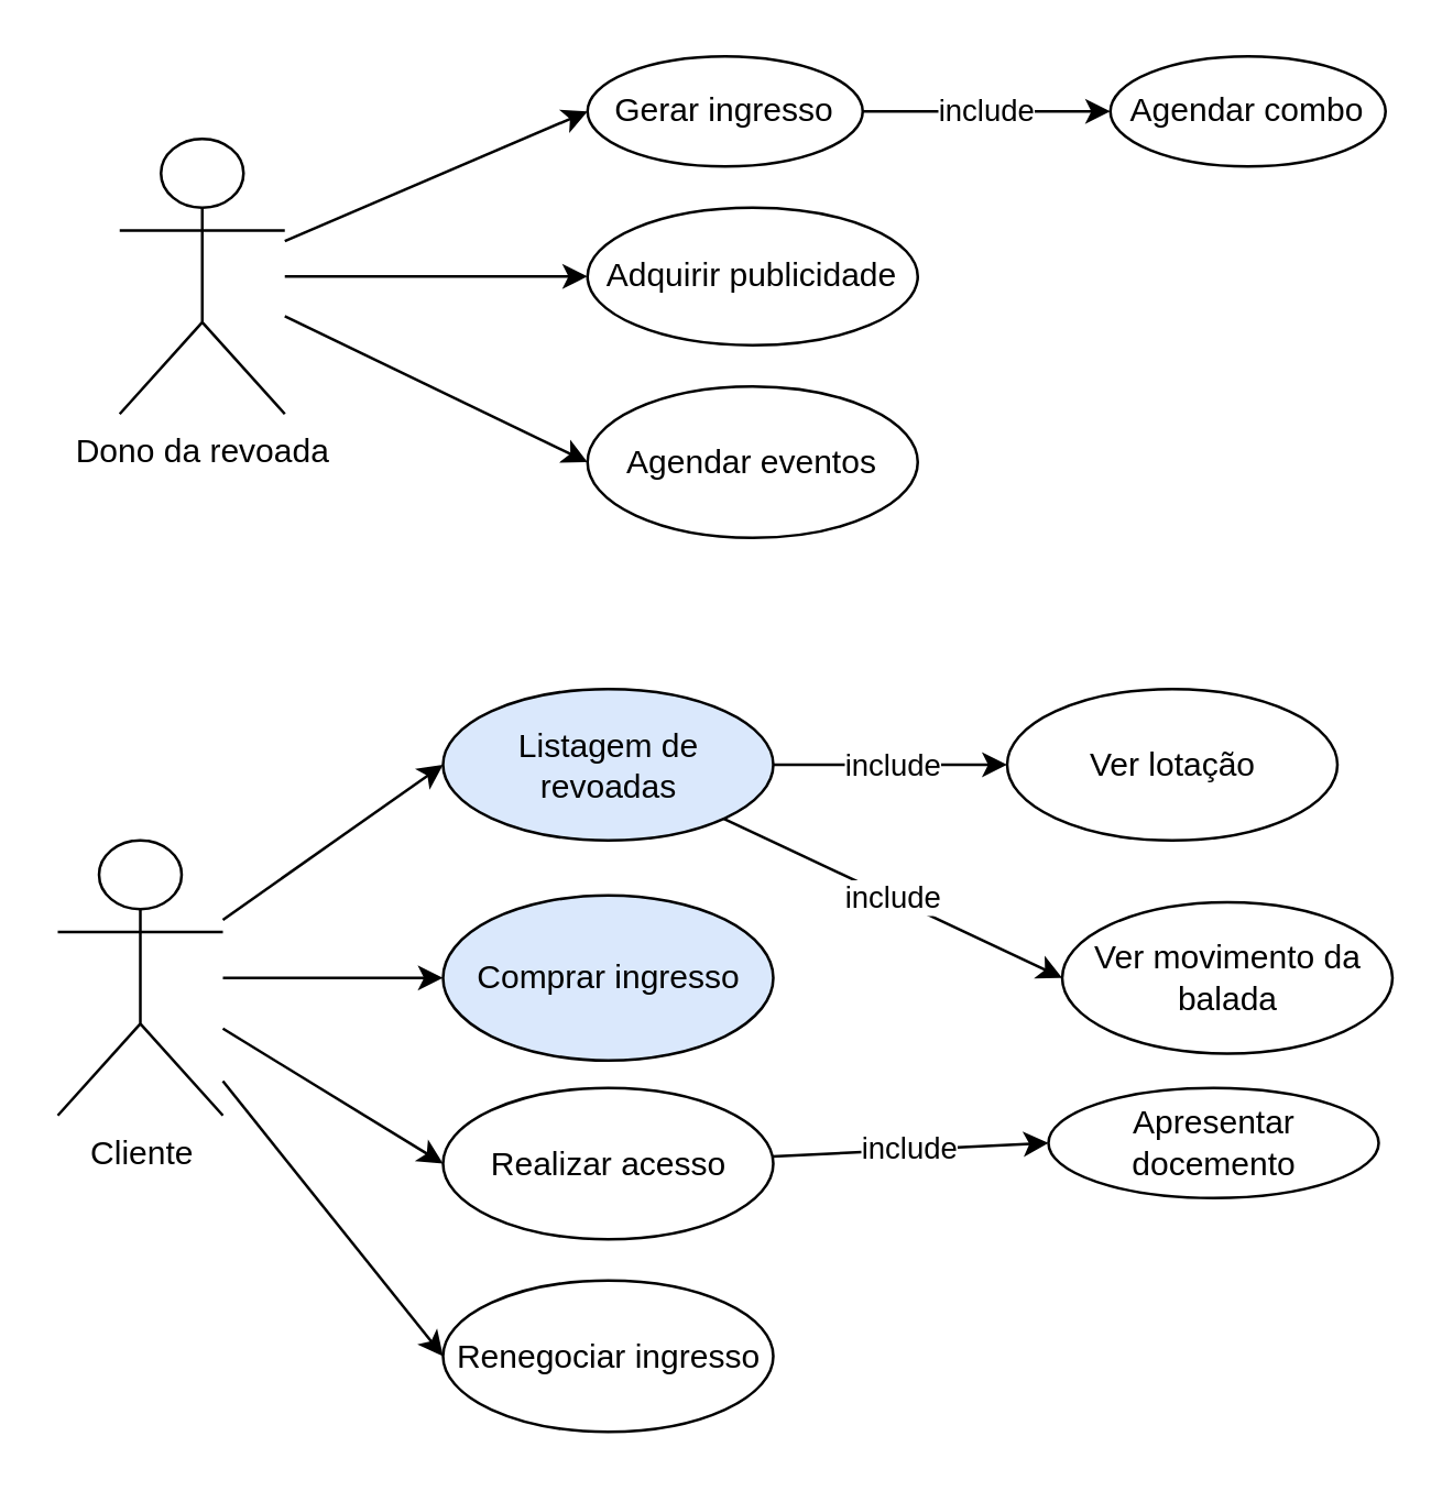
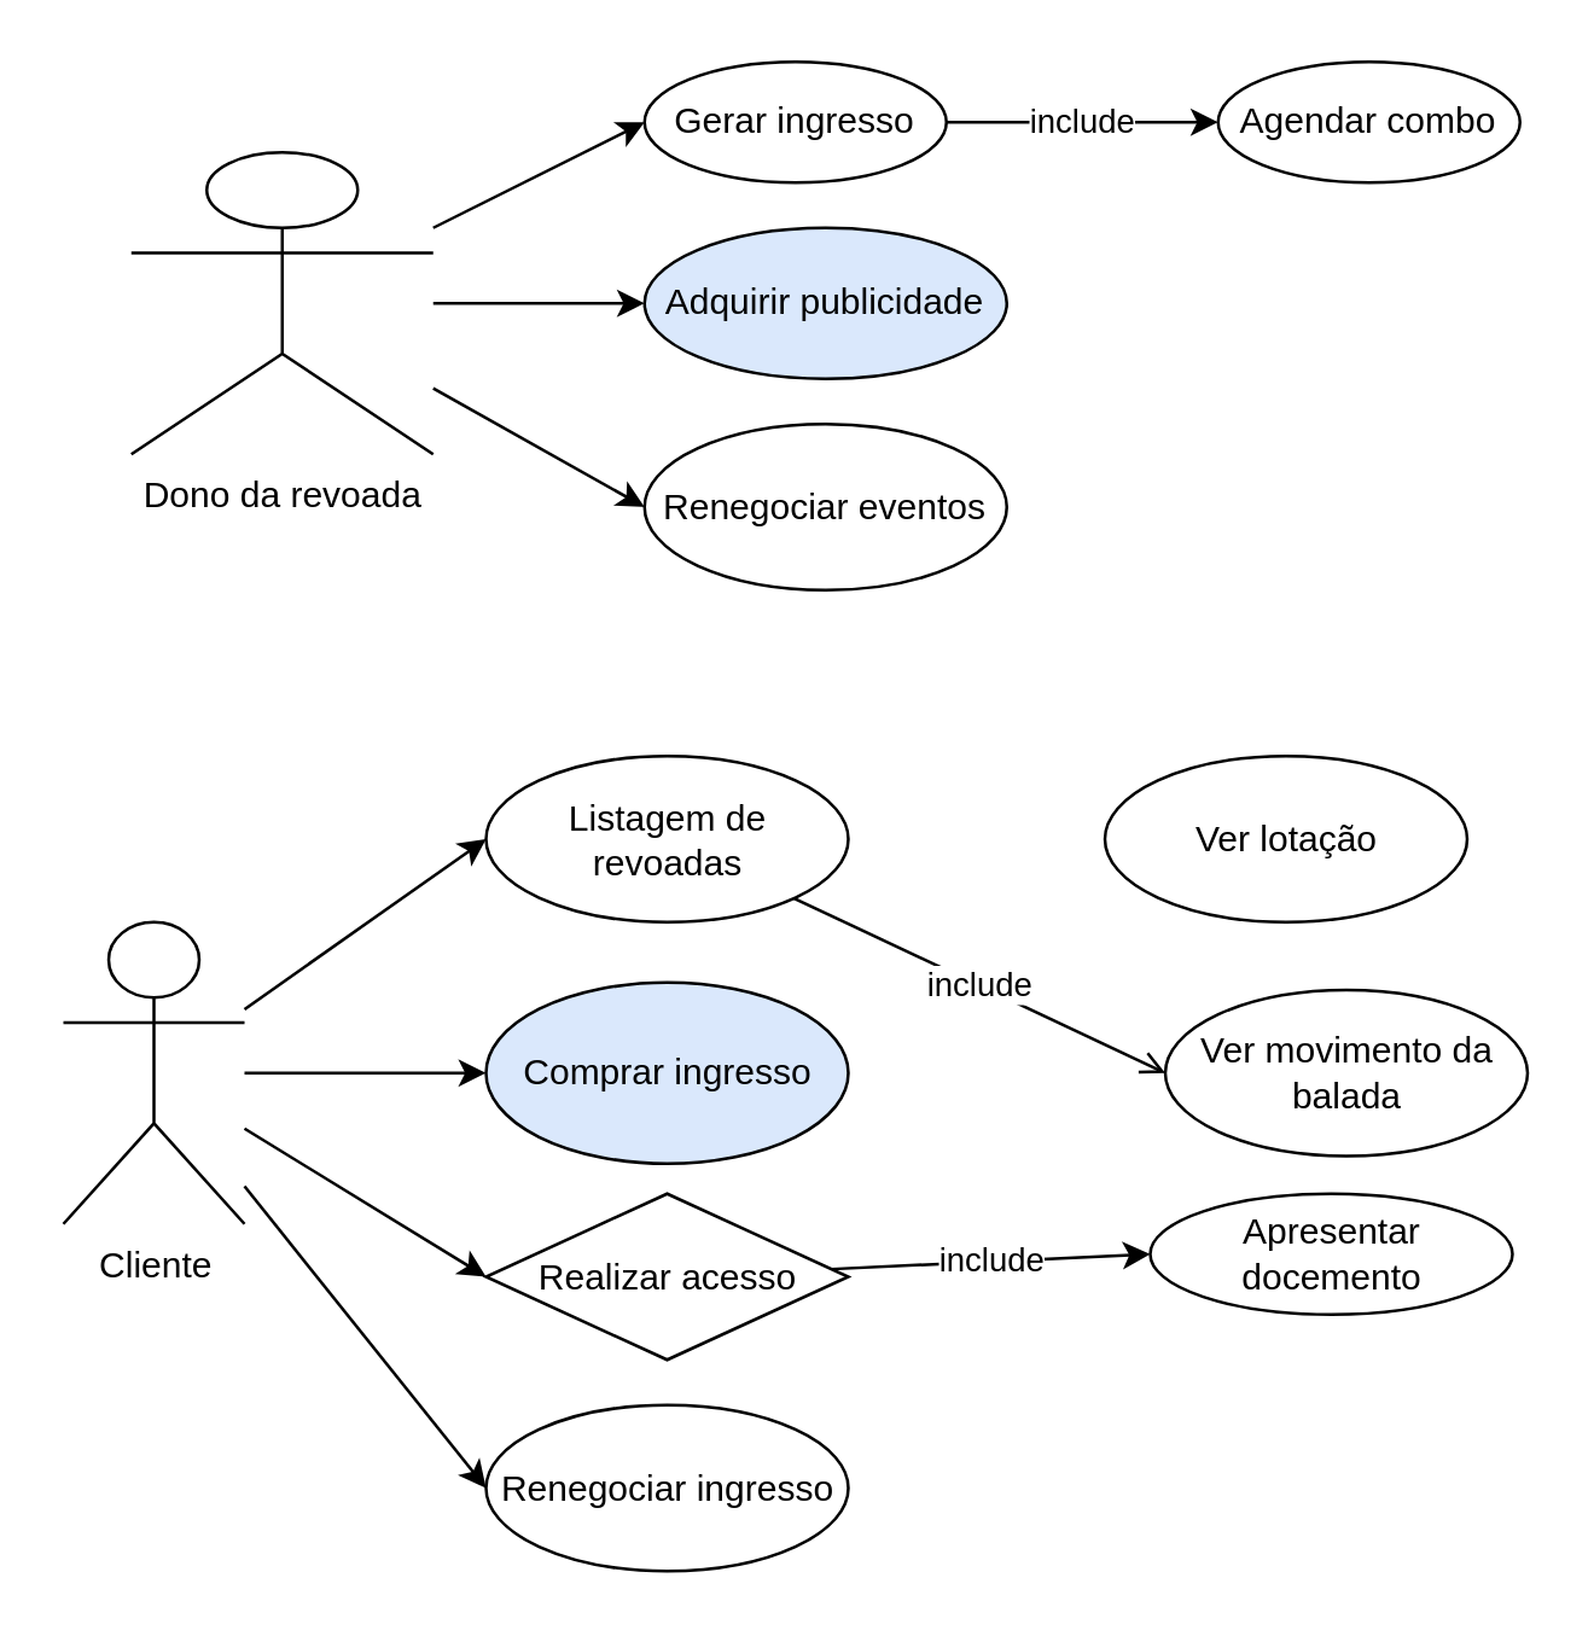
  <mxCell id="0" />
  <mxCell id="1" parent="0" />
  <mxCell id="2" style="edgeStyle=none;html=1;entryX=0;entryY=0.5;entryDx=0;entryDy=0;" edge="1" parent="1" source="5" target="7"><mxGeometry relative="1" as="geometry" /></mxCell>
  <mxCell id="3" style="edgeStyle=none;html=1;entryX=0;entryY=0.5;entryDx=0;entryDy=0;" edge="1" parent="1" source="5" target="9"><mxGeometry relative="1" as="geometry" /></mxCell>
  <mxCell id="4" style="edgeStyle=none;html=1;entryX=0;entryY=0.5;entryDx=0;entryDy=0;" edge="1" parent="1" source="5" target="10"><mxGeometry relative="1" as="geometry" /></mxCell>
- <mxCell id="5" value="Dono da revoada" style="shape=umlActor;verticalLabelPosition=bottom;verticalAlign=top;html=1;" vertex="1" parent="1"><mxGeometry x="43" y="50" width="60" height="100" as="geometry" /></mxCell>
+ <mxCell id="5" value="Dono da revoada" style="shape=umlActor;verticalLabelPosition=bottom;verticalAlign=top;html=1;" vertex="1" parent="1"><mxGeometry x="43" y="50" width="100" height="100" as="geometry" /></mxCell>
  <mxCell id="6" value="include" style="edgeStyle=none;html=1;entryX=0;entryY=0.5;entryDx=0;entryDy=0;" edge="1" parent="1" source="7" target="8"><mxGeometry relative="1" as="geometry" /></mxCell>
  <mxCell id="7" value="Gerar ingresso" style="ellipse;whiteSpace=wrap;html=1;align=center;" vertex="1" parent="1"><mxGeometry x="213" y="20" width="100" height="40" as="geometry" /></mxCell>
  <mxCell id="8" value="Agendar combo" style="ellipse;whiteSpace=wrap;html=1;align=center;" vertex="1" parent="1"><mxGeometry x="403" y="20" width="100" height="40" as="geometry" /></mxCell>
- <mxCell id="9" value="Adquirir publicidade" style="ellipse;whiteSpace=wrap;html=1;align=center;" vertex="1" parent="1"><mxGeometry x="213" y="75" width="120" height="50" as="geometry" /></mxCell>
- <mxCell id="10" value="Agendar eventos" style="ellipse;whiteSpace=wrap;html=1;align=center;" vertex="1" parent="1"><mxGeometry x="213" y="140" width="120" height="55" as="geometry" /></mxCell>
+ <mxCell id="9" value="Adquirir publicidade" style="ellipse;whiteSpace=wrap;html=1;align=center;fillColor=#dae8fc;" vertex="1" parent="1"><mxGeometry x="213" y="75" width="120" height="50" as="geometry" /></mxCell>
+ <mxCell id="10" value="Renegociar eventos" style="ellipse;whiteSpace=wrap;html=1;align=center;" vertex="1" parent="1"><mxGeometry x="213" y="140" width="120" height="55" as="geometry" /></mxCell>
  <mxCell id="11" style="edgeStyle=none;html=1;entryX=0;entryY=0.5;entryDx=0;entryDy=0;" edge="1" parent="1" source="15" target="18"><mxGeometry relative="1" as="geometry" /></mxCell>
  <mxCell id="12" style="edgeStyle=none;html=1;entryX=0;entryY=0.5;entryDx=0;entryDy=0;" edge="1" parent="1" source="15" target="22"><mxGeometry relative="1" as="geometry" /></mxCell>
  <mxCell id="13" style="edgeStyle=none;html=1;entryX=0;entryY=0.5;entryDx=0;entryDy=0;" edge="1" parent="1" source="15" target="24"><mxGeometry relative="1" as="geometry" /></mxCell>
  <mxCell id="14" style="edgeStyle=none;html=1;entryX=0;entryY=0.5;entryDx=0;entryDy=0;" edge="1" parent="1" source="15" target="25"><mxGeometry relative="1" as="geometry" /></mxCell>
  <mxCell id="15" value="Cliente" style="shape=umlActor;verticalLabelPosition=bottom;verticalAlign=top;html=1;" vertex="1" parent="1"><mxGeometry x="20.5" y="305" width="60" height="100" as="geometry" /></mxCell>
- <mxCell id="16" value="include" style="edgeStyle=none;html=1;entryX=0;entryY=0.5;entryDx=0;entryDy=0;" edge="1" parent="1" source="18" target="19"><mxGeometry relative="1" as="geometry"><mxPoint x="370.5" y="278" as="targetPoint" /></mxGeometry></mxCell>
- <mxCell id="17" value="include" style="edgeStyle=none;html=1;entryX=0;entryY=0.5;entryDx=0;entryDy=0;" edge="1" parent="1" source="18" target="20"><mxGeometry relative="1" as="geometry"><mxPoint x="310.5" y="345" as="targetPoint" /></mxGeometry></mxCell>
- <mxCell id="18" value="Listagem de revoadas" style="ellipse;whiteSpace=wrap;html=1;align=center;fillColor=#dae8fc;" vertex="1" parent="1"><mxGeometry x="160.5" y="250" width="120" height="55" as="geometry" /></mxCell>
+ <mxCell id="17" value="include" style="edgeStyle=none;html=1;entryX=0;entryY=0.5;entryDx=0;entryDy=0;endArrow=open;" edge="1" parent="1" source="18" target="20"><mxGeometry relative="1" as="geometry"><mxPoint x="310.5" y="345" as="targetPoint" /></mxGeometry></mxCell>
+ <mxCell id="18" value="Listagem de revoadas" style="ellipse;whiteSpace=wrap;html=1;align=center;" vertex="1" parent="1"><mxGeometry x="160.5" y="250" width="120" height="55" as="geometry" /></mxCell>
  <mxCell id="19" value="Ver lotação" style="ellipse;whiteSpace=wrap;html=1;align=center;" vertex="1" parent="1"><mxGeometry x="365.5" y="250" width="120" height="55" as="geometry" /></mxCell>
  <mxCell id="20" value="Ver movimento da balada" style="ellipse;whiteSpace=wrap;html=1;align=center;" vertex="1" parent="1"><mxGeometry x="385.5" y="327.5" width="120" height="55" as="geometry" /></mxCell>
  <mxCell id="21" value="include" style="edgeStyle=none;html=1;entryX=0;entryY=0.5;entryDx=0;entryDy=0;" edge="1" parent="1" source="22" target="23"><mxGeometry relative="1" as="geometry" /></mxCell>
- <mxCell id="22" value="Realizar acesso" style="ellipse;whiteSpace=wrap;html=1;align=center;" vertex="1" parent="1"><mxGeometry x="160.5" y="395" width="120" height="55" as="geometry" /></mxCell>
+ <mxCell id="22" value="Realizar acesso" style="rhombus;whiteSpace=wrap;html=1;align=center;" vertex="1" parent="1"><mxGeometry x="160.5" y="395" width="120" height="55" as="geometry" /></mxCell>
  <mxCell id="23" value="Apresentar docemento" style="ellipse;whiteSpace=wrap;html=1;align=center;" vertex="1" parent="1"><mxGeometry x="380.5" y="395" width="120" height="40" as="geometry" /></mxCell>
  <mxCell id="24" value="Comprar ingresso" style="ellipse;whiteSpace=wrap;html=1;align=center;fillColor=#dae8fc;" vertex="1" parent="1"><mxGeometry x="160.5" y="325" width="120" height="60" as="geometry" /></mxCell>
  <mxCell id="25" value="Renegociar ingresso" style="ellipse;whiteSpace=wrap;html=1;align=center;" vertex="1" parent="1"><mxGeometry x="160.5" y="465" width="120" height="55" as="geometry" /></mxCell>
